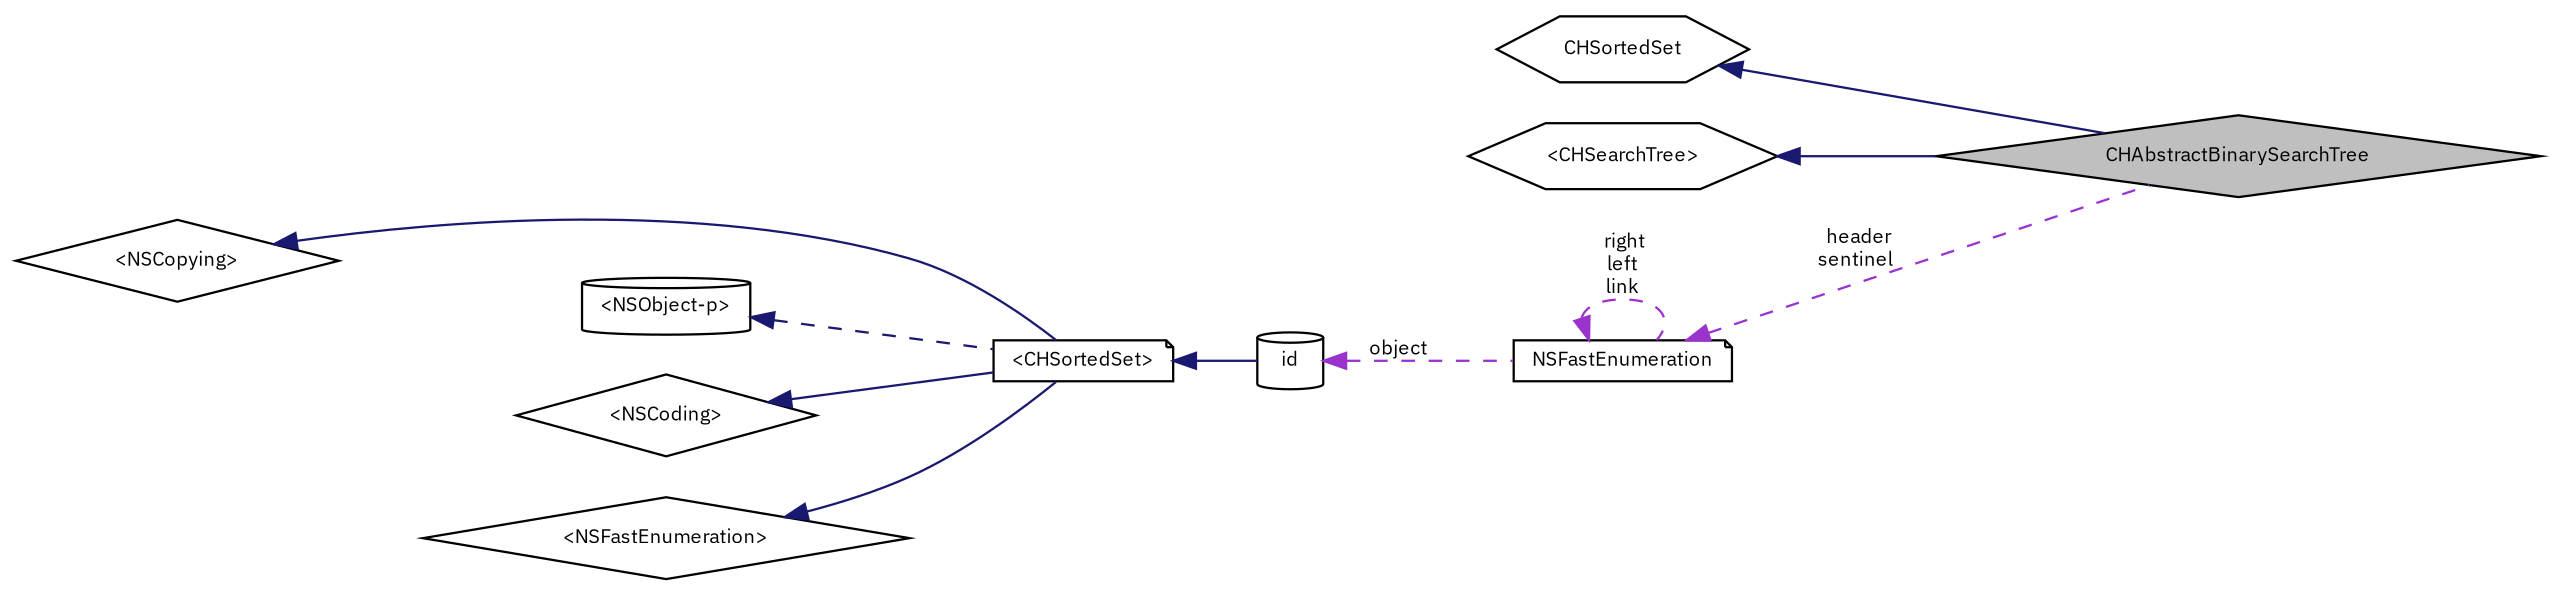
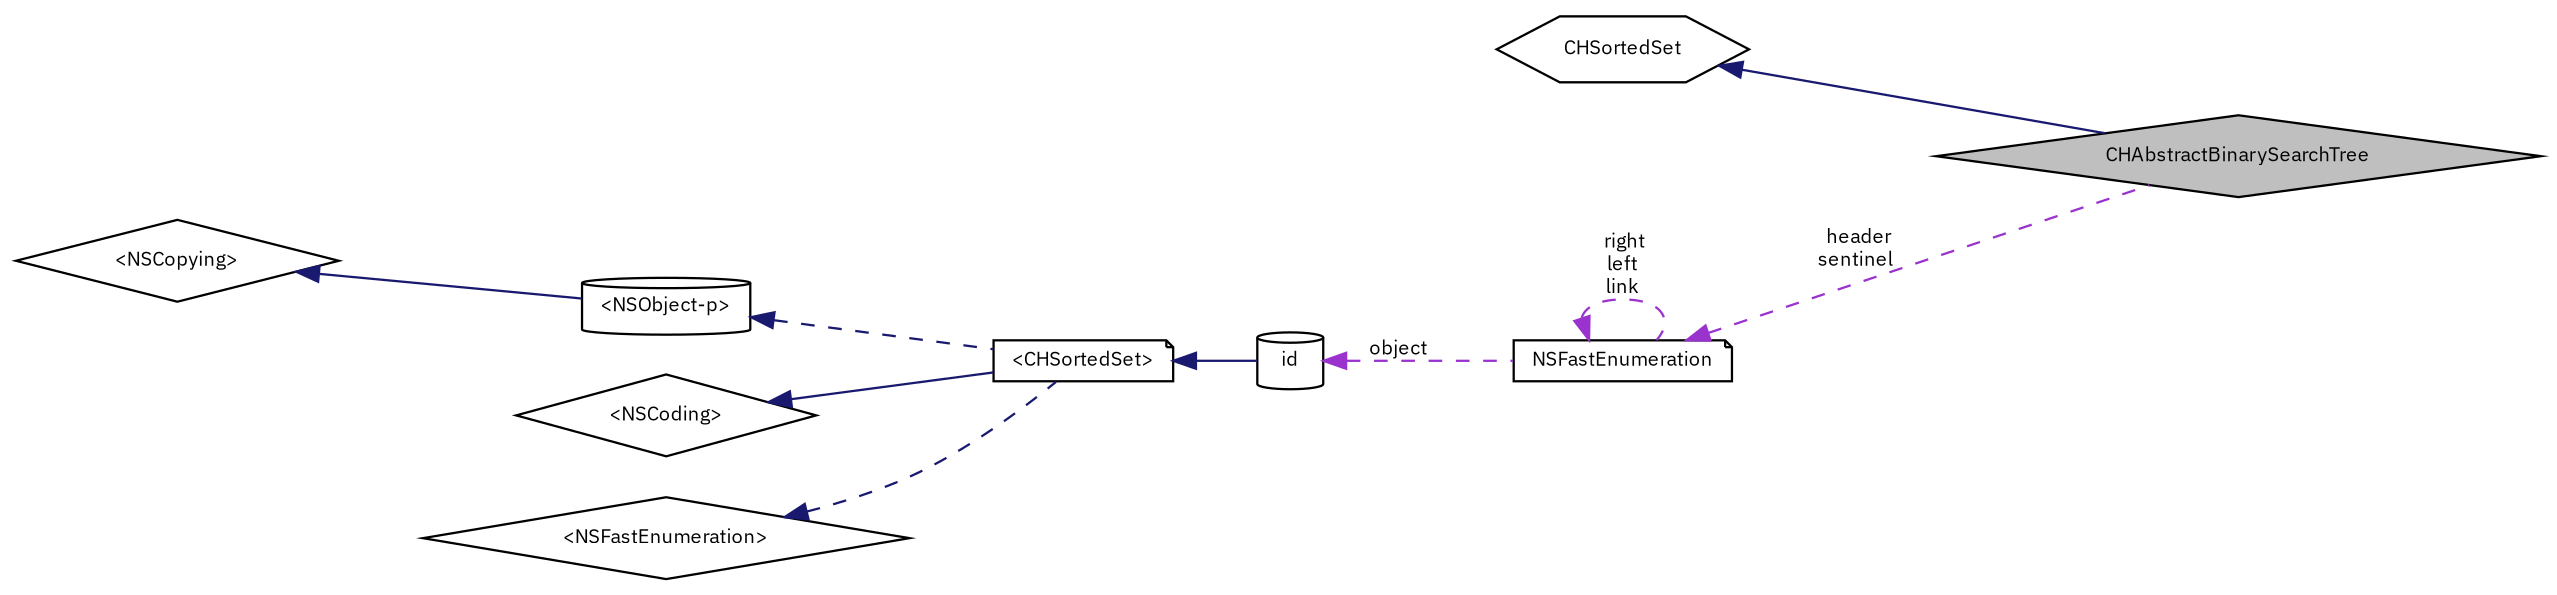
  digraph {
    fontname="IBM Plex Sans"
    rankdir=LR
    node [color=black fontname="IBM Plex Sans" fontsize=9 shape=diamond]
    edge [color=midnightblue dir=back fontname="IBM Plex Sans" fontsize=9 labelfontname=LucidaGrande labelfontsize=9 style=solid]
    n1 [fillcolor=grey75 fontcolor=black height=0.2 label=CHAbstractBinarySearchTree style=filled width=0.4]
    n2 [height=0.2 label=CHSortedSet shape=hexagon width=0.4]
-   n3 [height=0.2 label="\<CHSearchTree\>" shape=hexagon width=0.4]
    n4 [height=0.2 label="\<CHSortedSet\>" shape=note width=0.4]
    n5 [height=0.2 label=id shape=cylinder width=0.4]
    n6 [height=0.2 label="\<NSObject-p\>" shape=cylinder width=0.4]
    n7 [height=0.2 label="\<NSCoding\>" width=0.4]
    n8 [height=0.2 label="\<NSCopying\>" width=0.4]
    n9 [height=0.2 label="\<NSFastEnumeration\>" width=0.4]
    n10 [height=0.2 label=NSFastEnumeration shape=note width=0.4]
    n2 -> n1
-   n3 -> n1
    n4 -> n5
    n5 -> n10 [color=darkorchid3 label=" object" style=dashed]
    n6 -> n4 [style=dashed]
    n7 -> n4
-   n8 -> n4
-   n9 -> n4
+   n8 -> n6
+   n9 -> n4 [style=dashed]
    n10 -> n1 [color=darkorchid3 label=" header\nsentinel" style=dashed]
    n10 -> n10 [color=darkorchid3 label=" right\nleft\nlink" style=dashed]
  }
